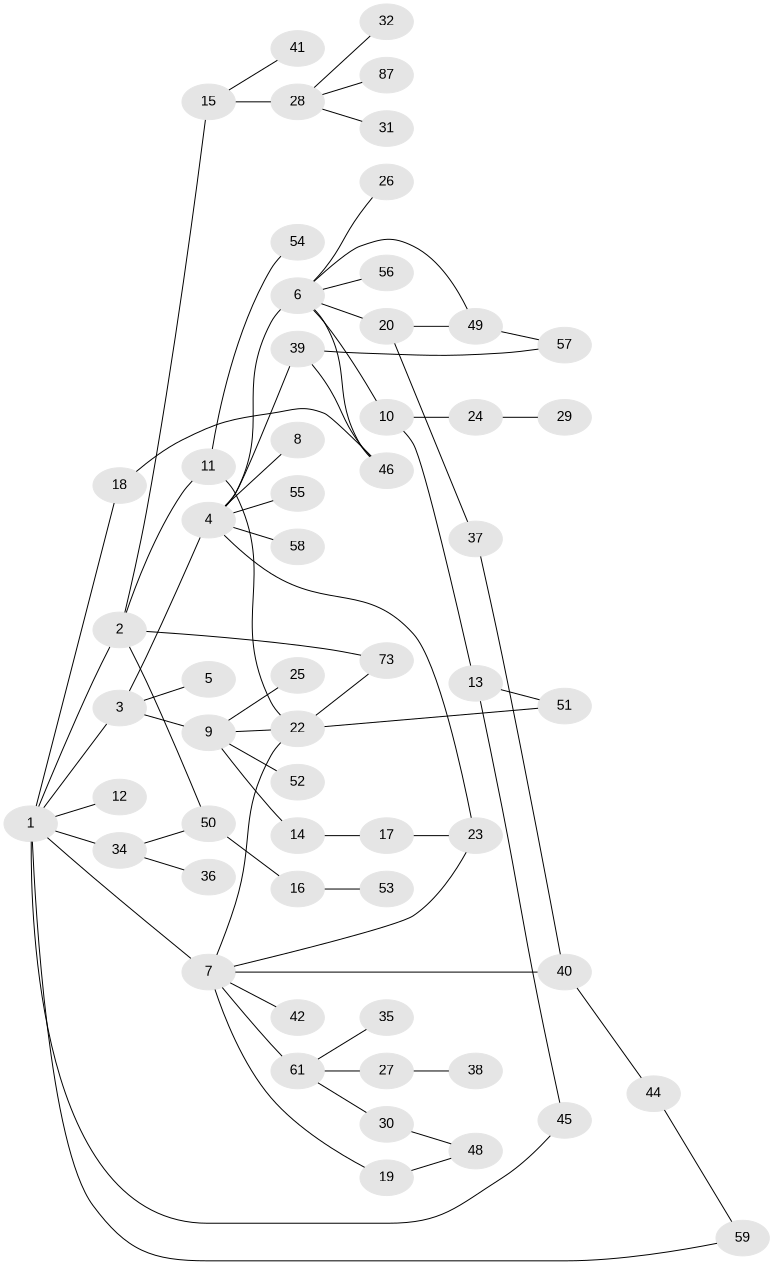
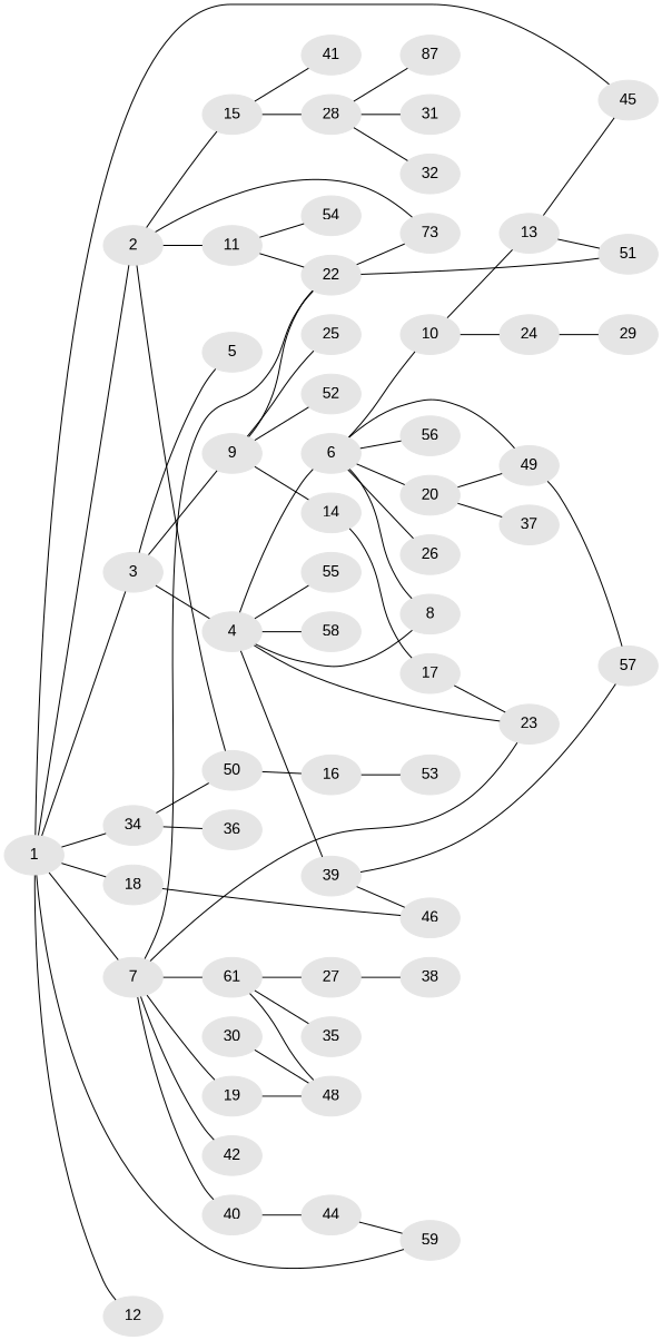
  graph {
    fontname="Liberation Sans"
    rankdir=LR
    node [color=gray90 fontname="Liberation Sans" style=filled]
    edge [fontname="Liberation Sans"]
    1
    2
    3
    7
    12
    18
    34
    45
    59
    11
    15
    n12 [label=73]
    50
    4
    5
    9
    23
    19
    n19 [label=61]
    22
    40
    42
    46
    36
    54
    28
    41
    16
    6
    8
    39
    55
    58
    14
    25
    52
    10
    20
    26
    49
    56
    57
    13
    24
    37
    48
    27
    30
    35
    51
    44
    17
    29
    53
    31
    32
    n57 [label=87]
    38
    1 -- 2
    1 -- 3
    1 -- 7
    1 -- 12
    1 -- 18
    1 -- 34
    1 -- 45
    1 -- 59
    2 -- 11
    2 -- 15
    2 -- n12
    2 -- 50
    3 -- 4
    3 -- 5
    3 -- 9
    7 -- 23
    7 -- 19
    7 -- n19
    7 -- 22
    7 -- 40
    7 -- 42
    18 -- 46
    34 -- 50
    34 -- 36
    11 -- 22
    11 -- 54
    15 -- 28
    15 -- 41
    50 -- 16
    4 -- 23
    4 -- 6
    4 -- 8
    4 -- 39
    4 -- 55
    4 -- 58
    9 -- 22
    9 -- 14
    9 -- 25
    9 -- 52
    19 -- 48
    n19 -- 27
-   n19 -- 30
+   n19 -- 48
    n19 -- 35
    22 -- n12
    22 -- 51
    40 -- 44
    28 -- 31
    28 -- 32
    28 -- n57
    16 -- 53
-   6 -- 46
+   6 -- 8
    6 -- 10
    6 -- 20
    6 -- 26
    6 -- 49
    6 -- 56
    39 -- 46
    39 -- 57
    14 -- 17
    10 -- 13
    10 -- 24
    20 -- 49
    20 -- 37
    49 -- 57
    13 -- 45
    13 -- 51
    24 -- 29
-   37 -- 40
    27 -- 38
    30 -- 48
    44 -- 59
    17 -- 23
  }
